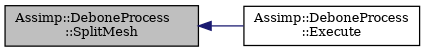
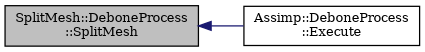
  digraph {
    rankdir=LR
    fontname="DejaVu Serif"
    node [color=black fontname="DejaVu Serif" fontsize=10 shape=record style=filled]
-   n1 [fillcolor=grey75 fontcolor=black height=0.2 label="Assimp::DeboneProcess\l::SplitMesh" width=0.4]
+   n1 [fillcolor=grey75 fontcolor=black height=0.2 label="SplitMesh::DeboneProcess\l::SplitMesh" width=0.4]
    n2 [fillcolor=white height=0.2 label="Assimp::DeboneProcess\l::Execute" width=0.4]
    n1 -> n2 [color=midnightblue dir=back fontname="DejaVu Serif" fontsize=10 labelfontname=Helvetica labelfontsize=10 style=solid]
  }
